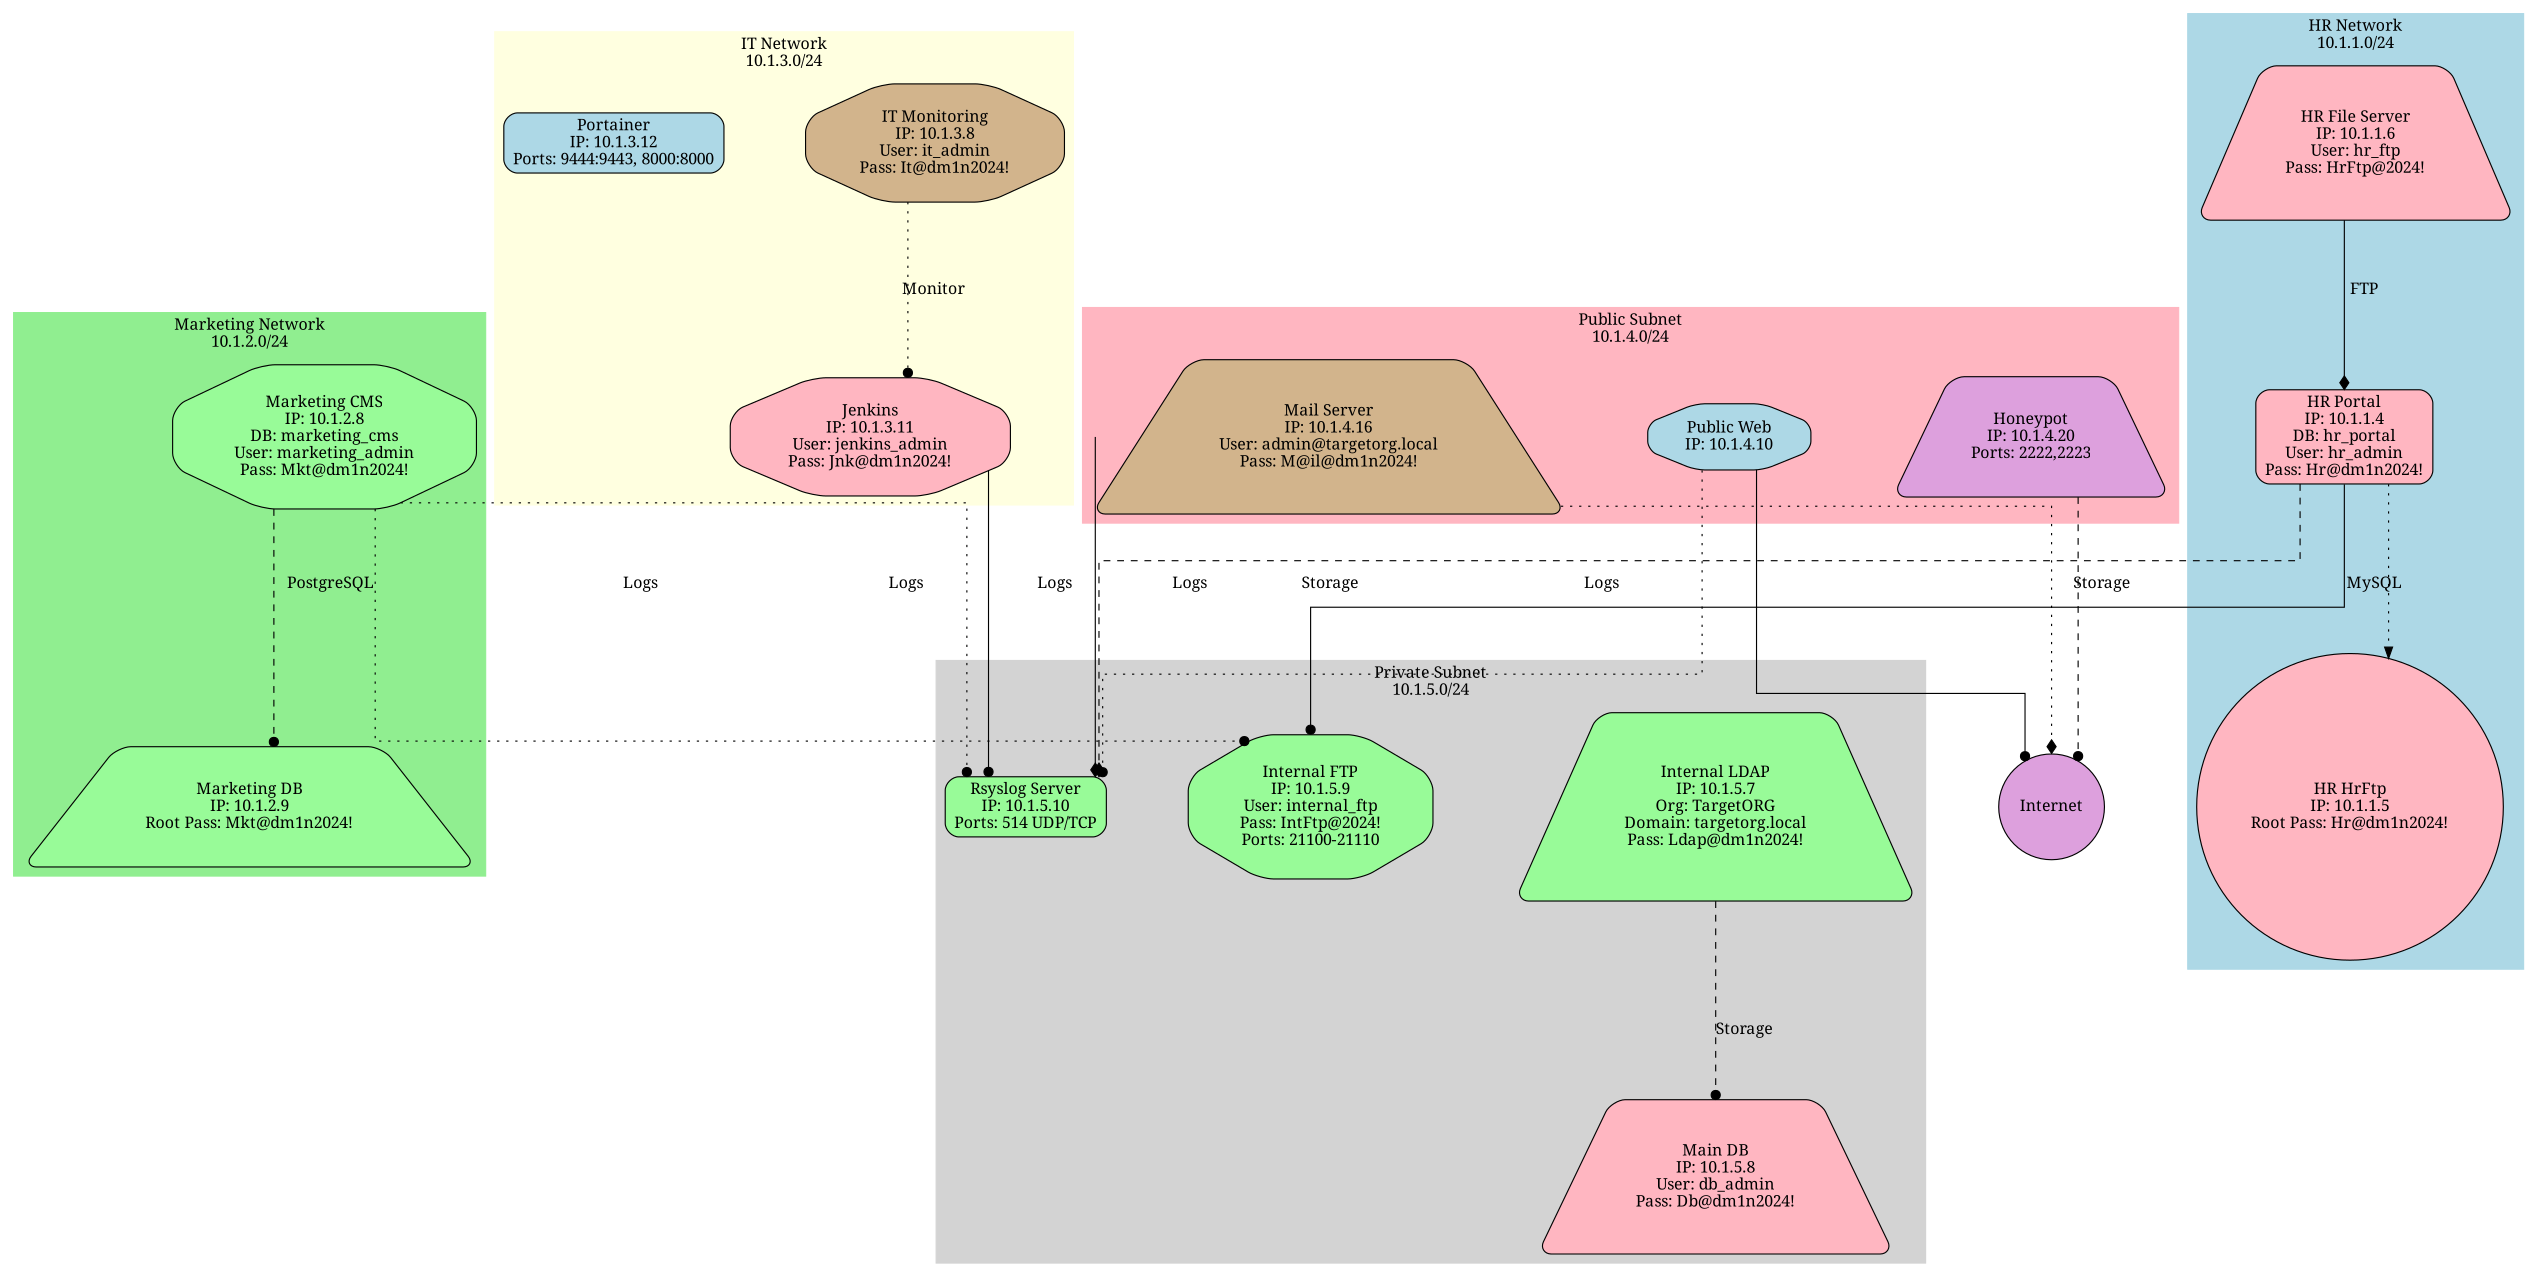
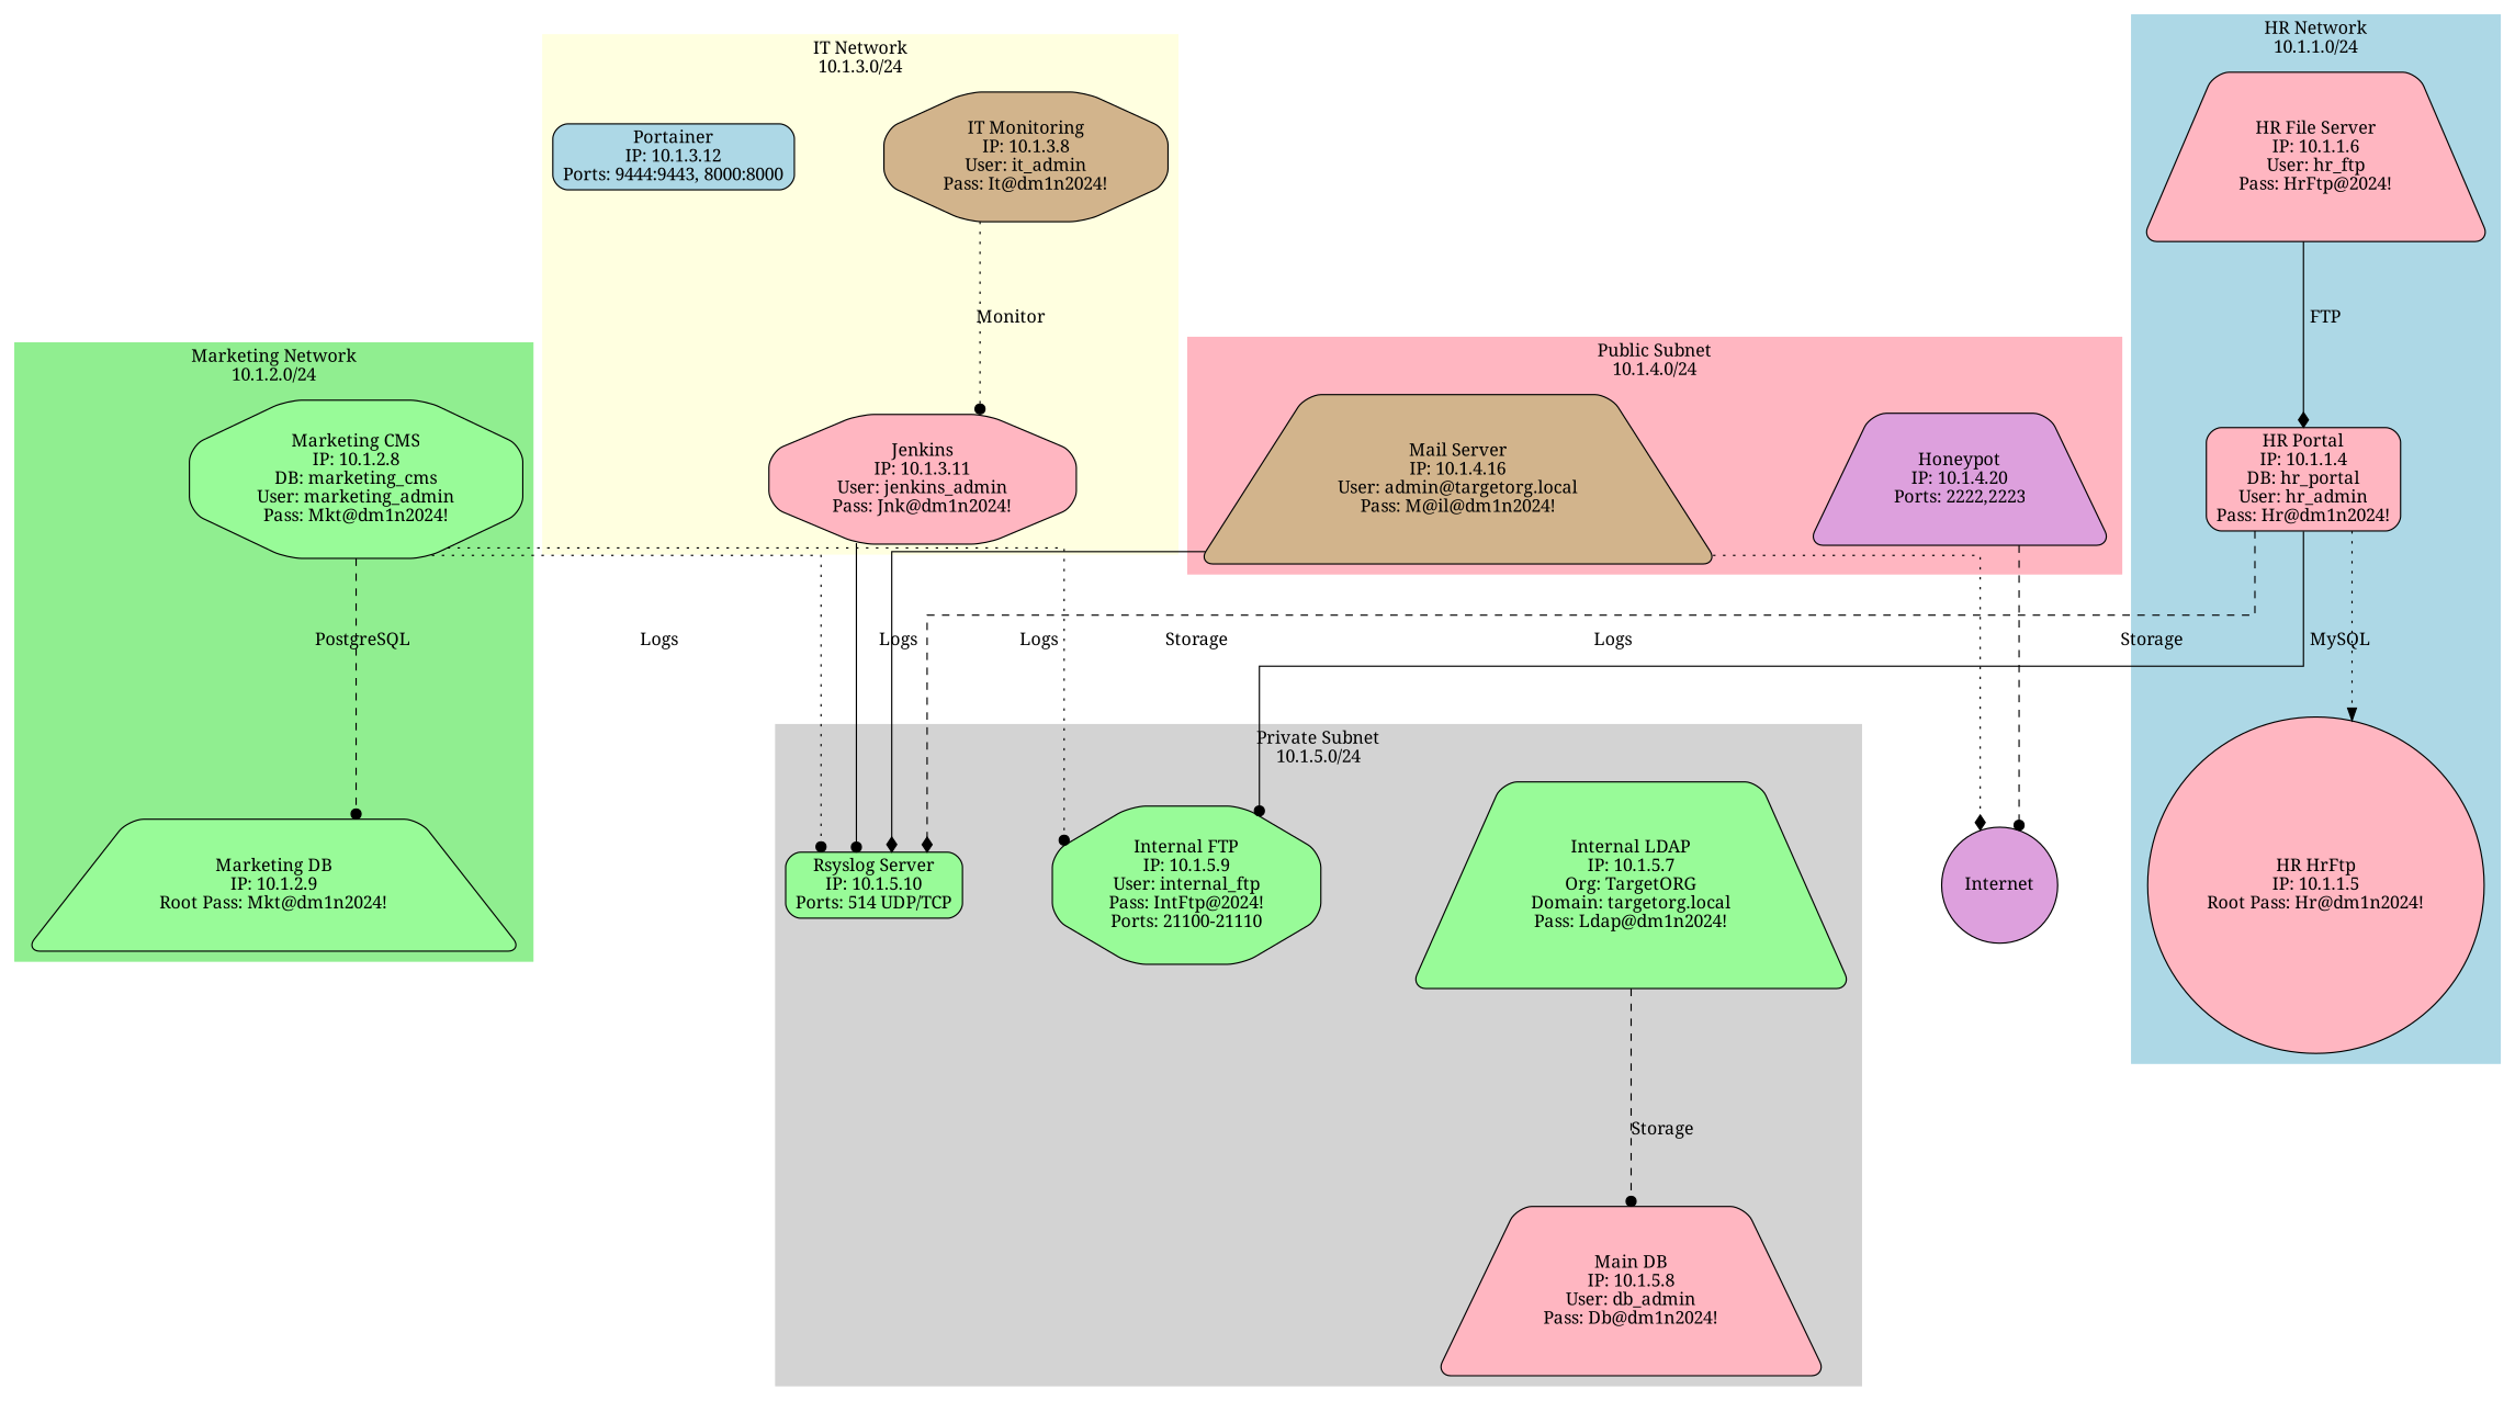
  digraph {
    concentrate=true
    fontname="Noto Serif"
    nodesep=1.0
    rankdir=TB
    ranksep=1.5
    splines=ortho
    node [fillcolor=lightpink fontname="Noto Serif" shape=trapezium style="rounded,filled"]
    edge [arrowhead=dot fontname="Noto Serif" style=dotted]
    n1 [label="HR Portal\nIP: 10.1.1.4\nDB: hr_portal\nUser: hr_admin\nPass: Hr@dm1n2024!" shape=box]
    n2 [label="HR HrFtp\nIP: 10.1.1.5\nRoot Pass: Hr@dm1n2024!" shape=circle]
    n3 [label="HR File Server\nIP: 10.1.1.6\nUser: hr_ftp\nPass: HrFtp@2024!"]
    n4 [fillcolor=palegreen label="Marketing CMS\nIP: 10.1.2.8\nDB: marketing_cms\nUser: marketing_admin\nPass: Mkt@dm1n2024!" shape=octagon]
    n5 [fillcolor=palegreen label="Marketing DB\nIP: 10.1.2.9\nRoot Pass: Mkt@dm1n2024!"]
    n6 [fillcolor=tan label="IT Monitoring\nIP: 10.1.3.8\nUser: it_admin\nPass: It@dm1n2024!" shape=octagon]
    n7 [label="Jenkins\nIP: 10.1.3.11\nUser: jenkins_admin\nPass: Jnk@dm1n2024!" shape=octagon]
    n8 [fillcolor=lightblue label="Portainer\nIP: 10.1.3.12\nPorts: 9444:9443, 8000:8000" shape=box]
-   n9 [fillcolor=lightblue label="Public Web\nIP: 10.1.4.10" shape=octagon]
    n10 [fillcolor=tan label="Mail Server\nIP: 10.1.4.16\nUser: admin@targetorg.local\nPass: M@il@dm1n2024!"]
    n11 [fillcolor=plum label="Honeypot\nIP: 10.1.4.20\nPorts: 2222,2223"]
    n12 [fillcolor=palegreen label="Internal LDAP\nIP: 10.1.5.7\nOrg: TargetORG\nDomain: targetorg.local\nPass: Ldap@dm1n2024!"]
    n13 [label="Main DB\nIP: 10.1.5.8\nUser: db_admin\nPass: Db@dm1n2024!"]
    n14 [fillcolor=palegreen label="Internal FTP\nIP: 10.1.5.9\nUser: internal_ftp\nPass: IntFtp@2024!\nPorts: 21100-21110" shape=octagon]
    n15 [fillcolor=palegreen label="Rsyslog Server\nIP: 10.1.5.10\nPorts: 514 UDP/TCP" shape=box]
    n16 [fillcolor=plum label=Internet shape=circle]
    subgraph cluster_1 {
      color=lightblue
      label="HR Network\n10.1.1.0/24"
      style=filled
      n1
      n2
      n3
    }
    subgraph cluster_2 {
      color=lightgreen
      label="Marketing Network\n10.1.2.0/24"
      style=filled
      n4
      n5
    }
    subgraph cluster_3 {
      color=lightyellow
      label="IT Network\n10.1.3.0/24"
      style=filled
      n6
      n7
      n8
    }
    subgraph cluster_4 {
      color=lightpink
      label="Public Subnet\n10.1.4.0/24"
      style=filled
-     n9
      n10
      n11
    }
    subgraph cluster_5 {
      color=lightgrey
      label="Private Subnet\n10.1.5.0/24"
      style=filled
      n12
      n13
      n14
      n15
    }
    n1 -> n2 [arrowhead=normal label=MySQL]
    n1 -> n14 [label=Storage style=solid]
    n1 -> n15 [arrowhead=diamond label=Logs style=dashed]
    n3 -> n1 [arrowhead=diamond label=FTP style=solid]
    n4 -> n5 [label=PostgreSQL style=dashed]
    n4 -> n14 [label=Storage]
    n4 -> n15 [label=Logs]
    n6 -> n7 [label=Monitor]
    n7 -> n15 [label=Logs style=solid]
-   n9 -> n15 [label=Logs]
-   n9 -> n16 [style=solid]
    n10 -> n15 [arrowhead=diamond label=Logs style=solid]
    n10 -> n16 [arrowhead=diamond]
    n11 -> n16 [style=dashed]
    n12 -> n13 [label=Storage style=dashed]
  }
